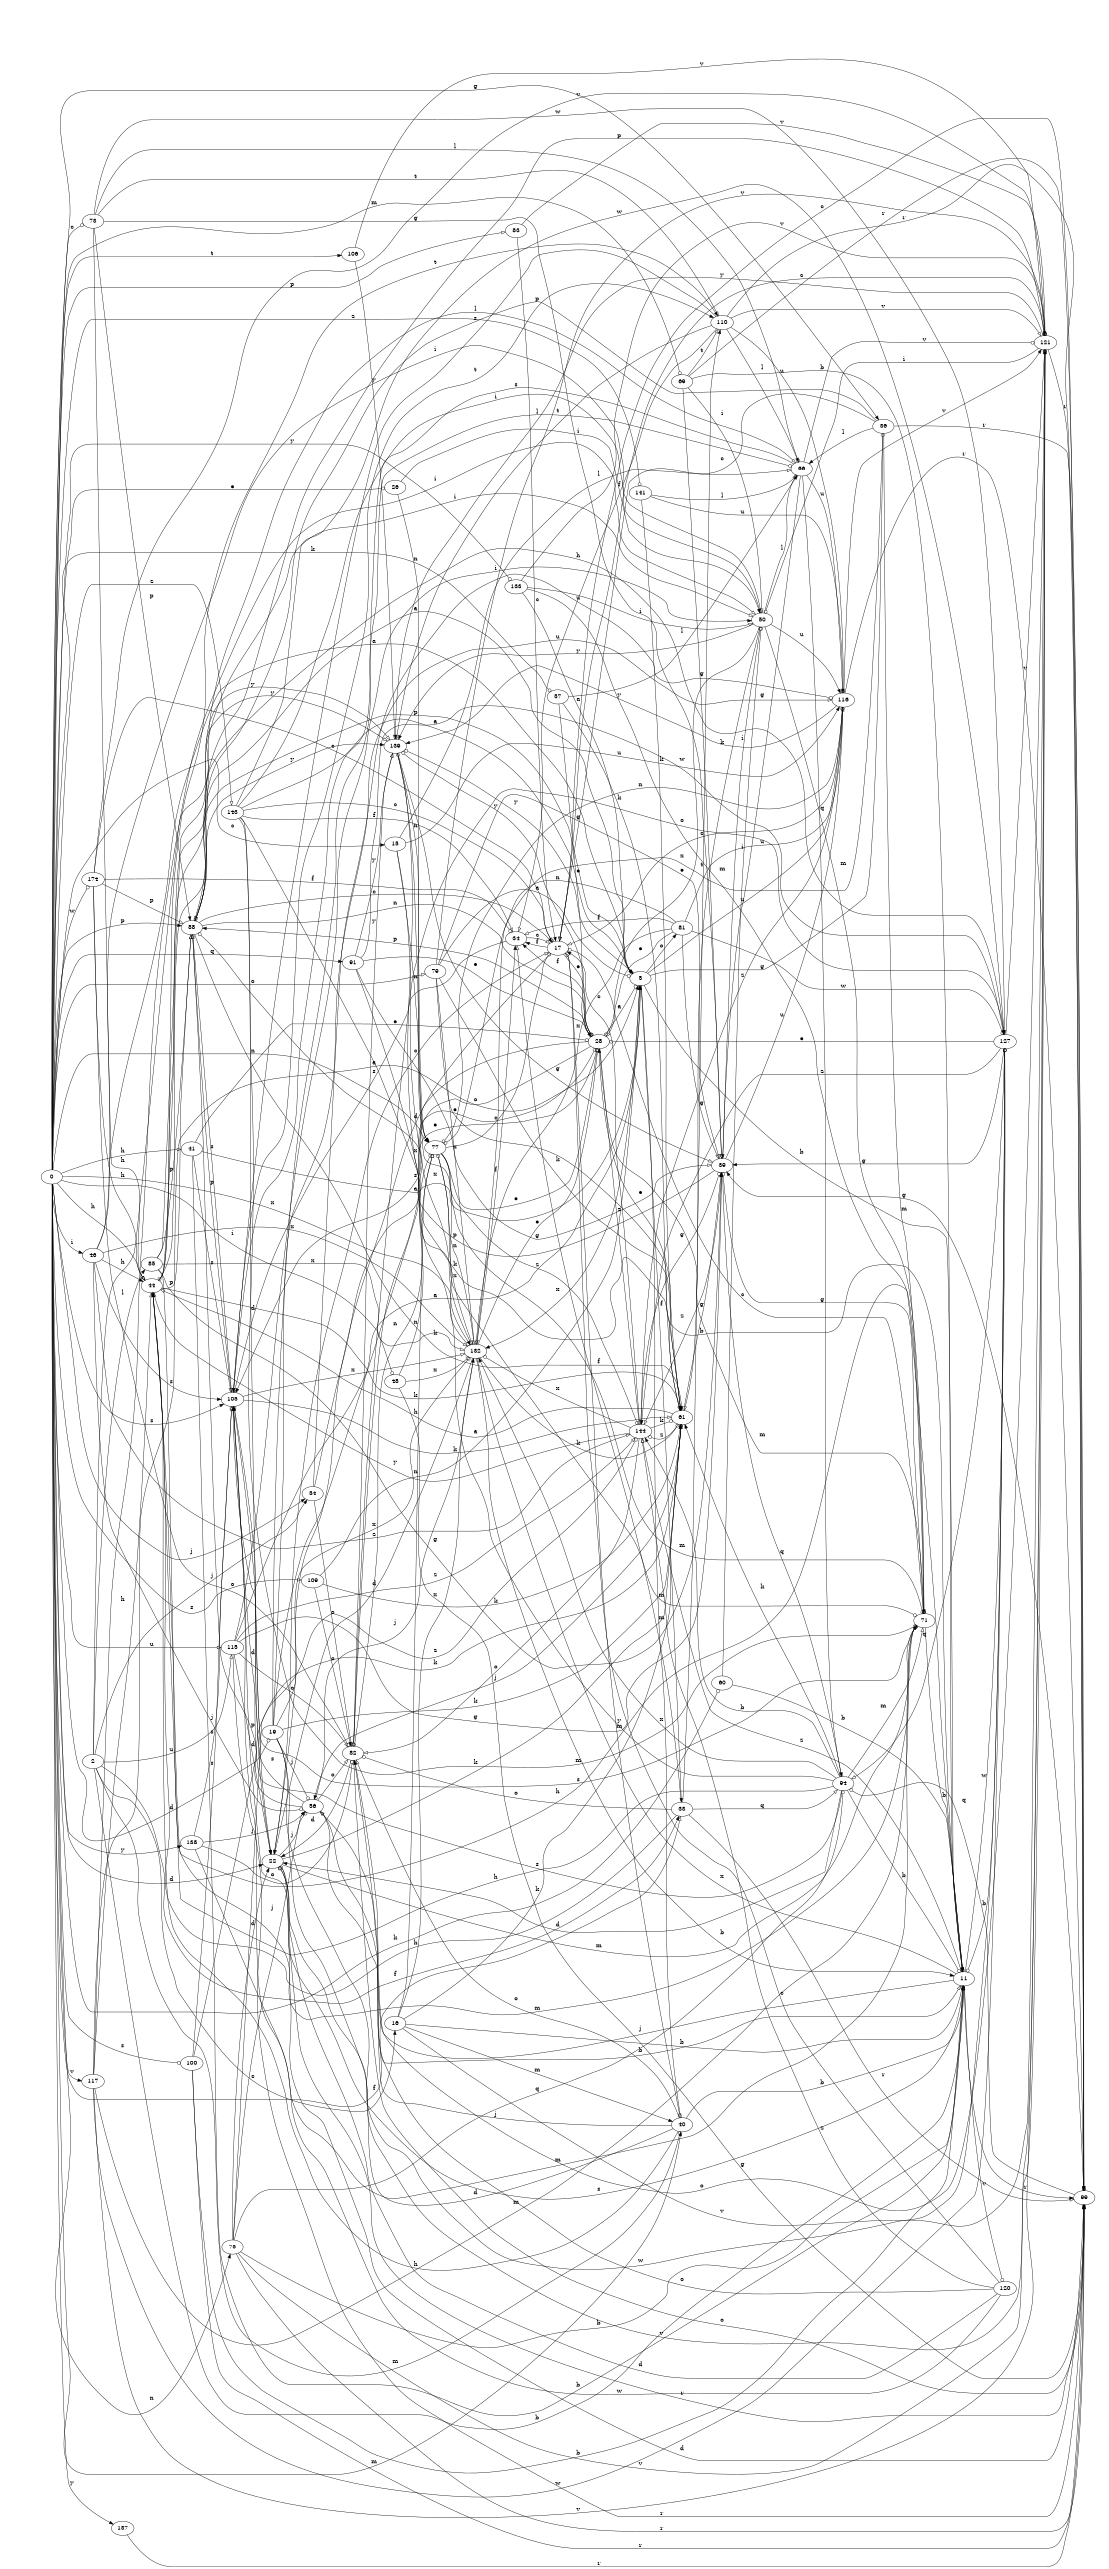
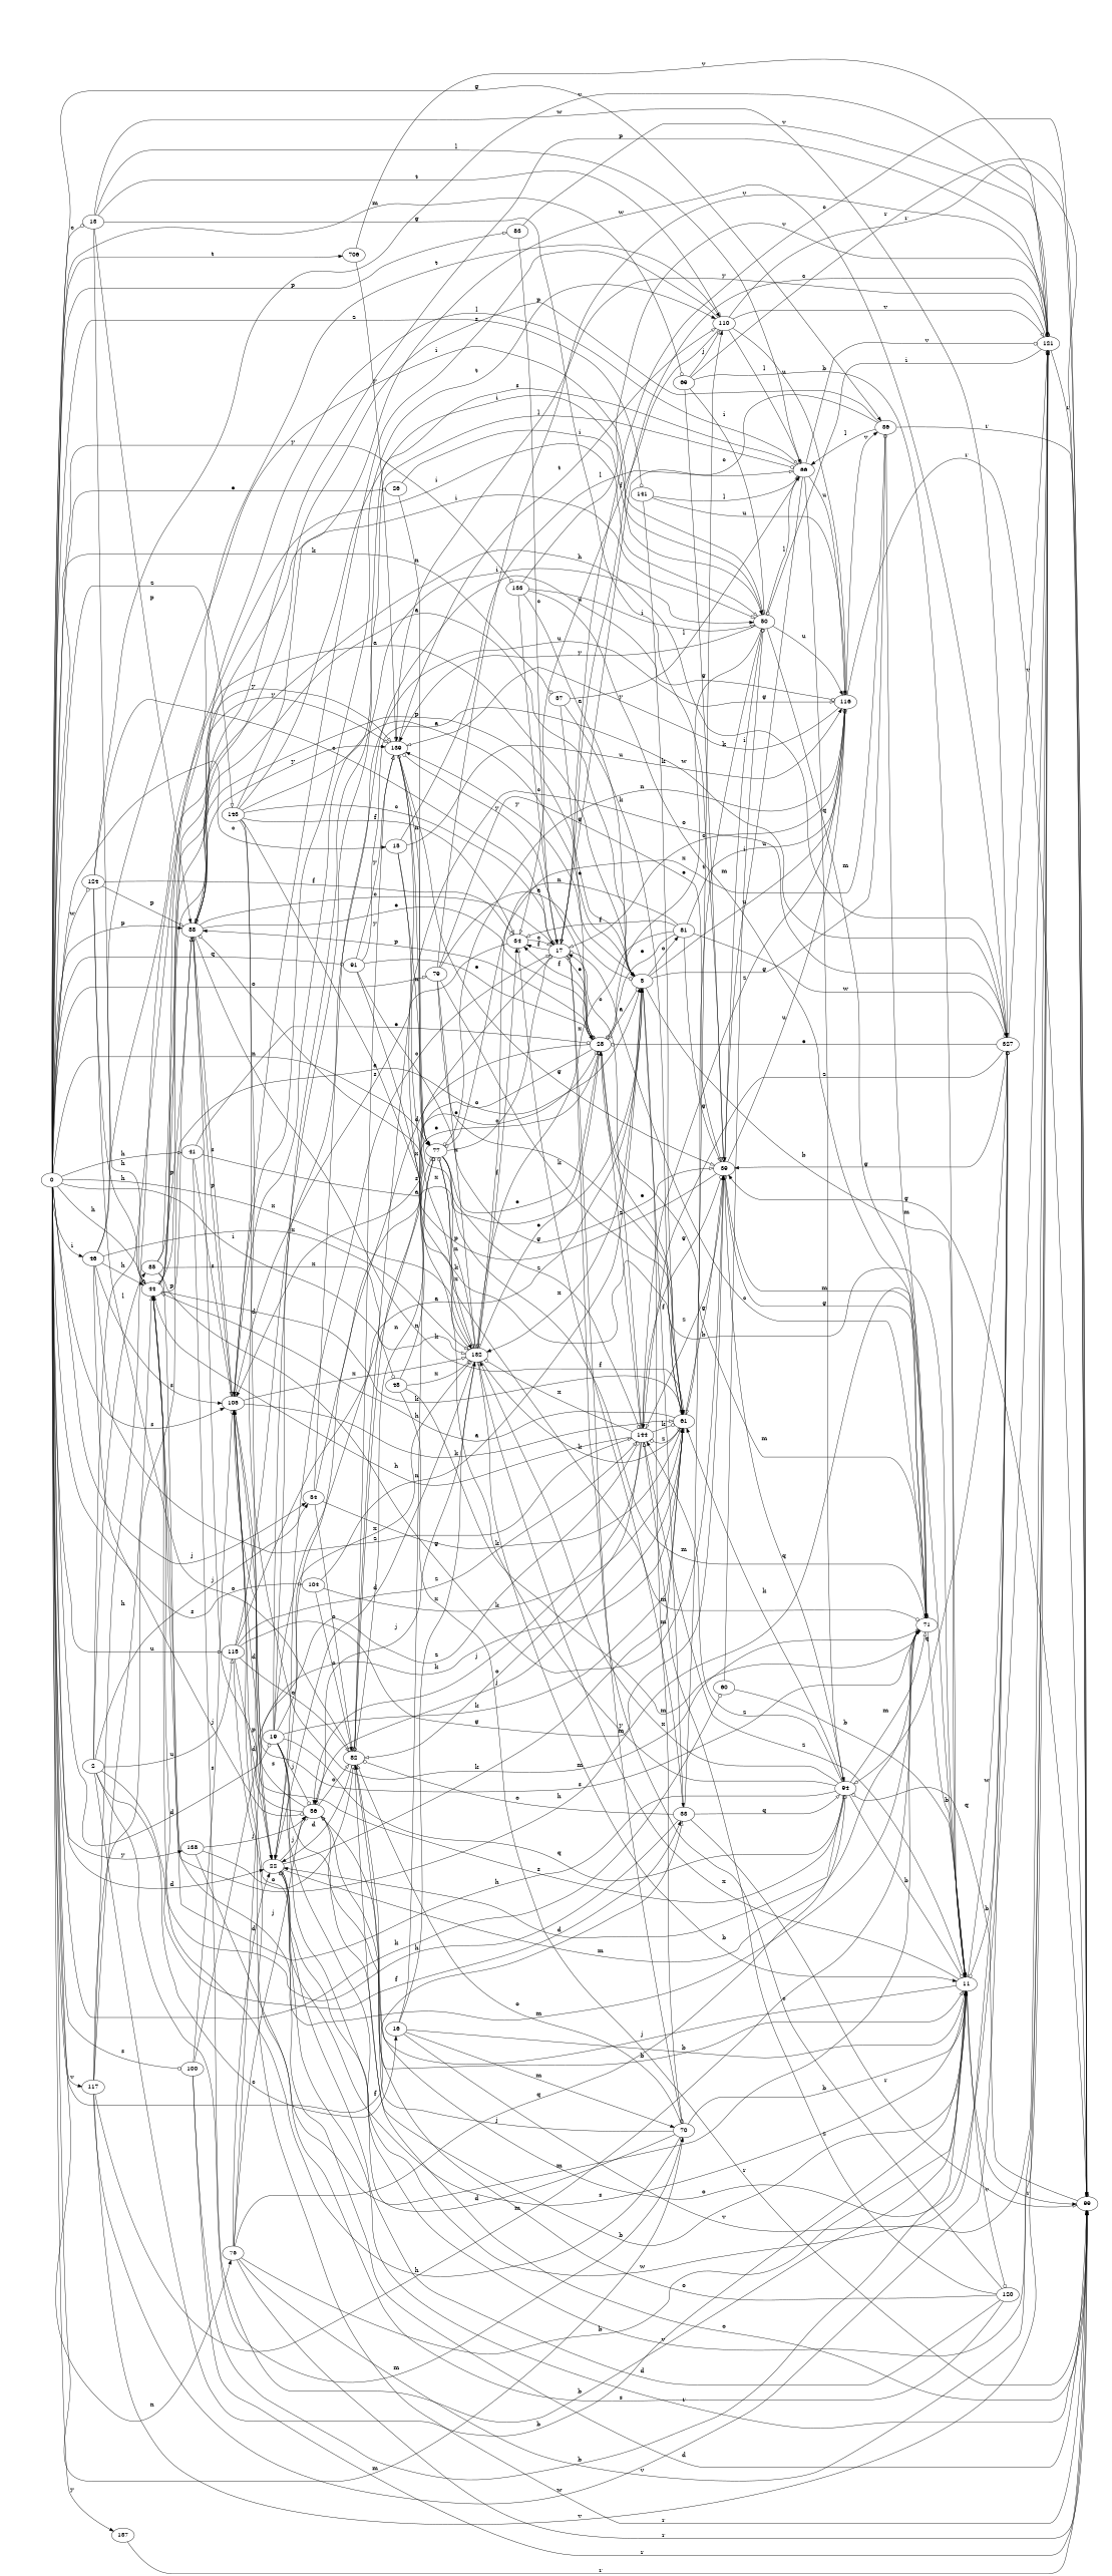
  strict digraph {
    rankdir=LR
    edge [arrowhead=odot]
    0
-   13 [label=73]
+   13
    15
    19
    22
    26
    33
    36
    41
    44
    46
    48
    54
    57
    60
    69
-   70 [label=40]
+   70
    75
    77
    79
    83
    88
    91
    100
-   104 [label=109]
+   104
    105
-   106
+   106 [label=706]
    115
    117
-   124 [label=174]
+   124
    132
    133
    137
    138
    141
    143
-   127
+   127 [label=327]
    39
    66
    110
    116
    11
    56
    61
    121
    28
    94
    99
    17
    71
    50
    34
    82
    5
    144
    139
    2
    16
    n59 [label=85]
    120
    81
    0 -> 13 [label=c]
    0 -> 15 [arrowhead=normal label=c]
    0 -> 19 [label=d]
    0 -> 22 [arrowhead=normal label=d]
    0 -> 26 [label=e]
    0 -> 33 [arrowhead=onormal label=f]
    0 -> 36 [arrowhead=normal label=g]
    0 -> 41 [arrowhead=onormal label=h]
    0 -> 44 [arrowhead=onormal label=h]
    0 -> 46 [arrowhead=normal label=i]
    0 -> 48 [label=i]
    0 -> 54 [arrowhead=normal label=j]
    0 -> 57 [label=k]
    0 -> 60 [label=k]
    0 -> 69 [label=m]
    0 -> 70 [arrowhead=normal label=m]
    0 -> 75 [arrowhead=normal label=n]
    0 -> 77 [arrowhead=normal label=n]
    0 -> 79 [arrowhead=onormal label=o]
    0 -> 83 [arrowhead=onormal label=p]
    0 -> 88 [arrowhead=normal label=p]
-   0 -> 91 [arrowhead=normal label=q]
+   0 -> 91 [label=q]
    0 -> 100 [label=s]
    0 -> 104 [arrowhead=onormal label=s]
    0 -> 105 [arrowhead=normal label=s]
    0 -> 106 [arrowhead=normal label=t]
    0 -> 115 [arrowhead=onormal label=u]
    0 -> 117 [arrowhead=normal label=v]
    0 -> 124 [label=w]
    0 -> 132 [label=x]
    0 -> 133 [label=y]
    0 -> 137 [arrowhead=normal label=y]
    0 -> 138 [arrowhead=normal label=y]
    0 -> 141 [label=z]
    0 -> 143 [arrowhead=onormal label=z]
    13 -> 44 [arrowhead=onormal label=h]
    13 -> 88 [arrowhead=normal label=p]
    13 -> 127 [arrowhead=onormal label=w]
    13 -> 39 [arrowhead=onormal label=g]
    13 -> 66 [label=l]
    13 -> 110 [arrowhead=onormal label=t]
    15 -> 77 [arrowhead=onormal label=n]
    15 -> 132 [label=x]
    15 -> 66 [arrowhead=onormal label=l]
    15 -> 116 [arrowhead=normal label=u]
    19 -> 132 [label=x]
    19 -> 127 [label=w]
    19 -> 66 [label=l]
    19 -> 116 [arrowhead=onormal label=u]
+   19 -> 11 [arrowhead=onormal label=b]
    19 -> 56 [label=j]
    19 -> 61 [arrowhead=onormal label=k]
    19 -> 121 [label=v]
    19 -> 28 [label=e]
+   19 -> 94 [label=q]
    22 -> 56 [label=j]
    22 -> 61 [label=k]
    22 -> 99 [arrowhead=normal label=r]
    22 -> 17 [arrowhead=onormal label=c]
    22 -> 71 [arrowhead=normal label=m]
    26 -> 77 [arrowhead=onormal label=n]
    26 -> 50 [arrowhead=normal label=i]
    33 -> 44 [arrowhead=normal label=h]
    33 -> 110 [arrowhead=normal label=t]
    33 -> 94 [arrowhead=onormal label=q]
    33 -> 99 [arrowhead=onormal label=r]
    33 -> 34 [arrowhead=onormal label=f]
    33 -> 82 [label=o]
    36 -> 88 [arrowhead=onormal label=p]
    36 -> 132 [arrowhead=onormal label=x]
    36 -> 66 [arrowhead=normal label=l]
    36 -> 99 [arrowhead=onormal label=r]
    36 -> 17 [arrowhead=onormal label=c]
    36 -> 71 [arrowhead=normal label=m]
    41 -> 105 [arrowhead=onormal label=s]
    41 -> 11 [label=b]
    41 -> 28 [label=e]
    41 -> 5 [arrowhead=normal label=a]
    44 -> 88 [arrowhead=onormal label=p]
    44 -> 66 [arrowhead=onormal label=l]
    44 -> 110 [arrowhead=normal label=t]
    44 -> 61 [arrowhead=onormal label=k]
    44 -> 50 [arrowhead=onormal label=i]
    46 -> 44 [arrowhead=normal label=h]
    46 -> 105 [arrowhead=normal label=s]
    46 -> 132 [arrowhead=onormal label=x]
    46 -> 56 [label=j]
    46 -> 50 [label=i]
    46 -> 5 [arrowhead=normal label=a]
    46 -> 144 [arrowhead=onormal label=z]
    48 -> 77 [label=n]
    48 -> 132 [label=x]
-   48 -> 99 [arrowhead=onormal label=g]
+   48 -> 99 [arrowhead=onormal label=r]
+   48 -> 71 [arrowhead=onormal label=m]
    54 -> 116 [label=u]
    54 -> 28 [label=e]
    54 -> 82 [arrowhead=onormal label=o]
    57 -> 66 [arrowhead=normal label=l]
    57 -> 61 [arrowhead=onormal label=k]
    57 -> 28 [label=e]
    60 -> 11 [label=b]
    60 -> 50 [label=i]
    69 -> 39 [arrowhead=onormal label=g]
-   69 -> 110 [arrowhead=onormal label=t]
+   69 -> 110 [arrowhead=onormal label=j]
    69 -> 11 [arrowhead=normal label=b]
    69 -> 99 [label=r]
    69 -> 50 [arrowhead=onormal label=i]
    70 -> 22 [label=d]
    70 -> 44 [arrowhead=normal label=h]
    70 -> 11 [arrowhead=onormal label=b]
    70 -> 56 [arrowhead=onormal label=j]
    70 -> 82 [arrowhead=onormal label=o]
    75 -> 22 [arrowhead=normal label=d]
    75 -> 11 [arrowhead=onormal label=b]
    75 -> 56 [arrowhead=normal label=j]
    75 -> 121 [label=v]
    75 -> 94 [label=q]
    75 -> 99 [label=r]
    75 -> 144 [label=z]
    77 -> 132 [arrowhead=onormal label=x]
    77 -> 28 [label=e]
    77 -> 17 [label=c]
    77 -> 71 [label=m]
    77 -> 144 [label=z]
    79 -> 132 [label=x]
    79 -> 39 [arrowhead=onormal label=g]
    79 -> 11 [label=b]
    79 -> 61 [arrowhead=normal label=k]
    79 -> 121 [label=v]
    79 -> 5 [label=a]
    83 -> 121 [label=v]
    83 -> 17 [arrowhead=normal label=c]
    88 -> 105 [arrowhead=onormal label=s]
    88 -> 61 [arrowhead=normal label=k]
-   88 -> 28 [arrowhead=normal label=n]
+   88 -> 28 [arrowhead=normal label=e]
    88 -> 17 [arrowhead=normal label=c]
    88 -> 5 [arrowhead=normal label=a]
    88 -> 139 [arrowhead=normal label=y]
    91 -> 132 [arrowhead=normal label=x]
    91 -> 127 [arrowhead=normal label=w]
    91 -> 39 [arrowhead=onormal label=g]
    91 -> 28 [label=e]
    91 -> 139 [arrowhead=onormal label=y]
    100 -> 105 [label=s]
    100 -> 11 [arrowhead=normal label=b]
    100 -> 61 [arrowhead=onormal label=k]
    100 -> 99 [label=r]
    104 -> 61 [arrowhead=normal label=k]
    104 -> 82 [arrowhead=normal label=o]
    104 -> 5 [arrowhead=normal label=a]
    105 -> 22 [arrowhead=normal label=d]
    105 -> 88 [label=p]
    105 -> 132 [arrowhead=onormal label=x]
    105 -> 110 [arrowhead=normal label=t]
    105 -> 61 [arrowhead=onormal label=k]
    106 -> 121 [label=v]
    106 -> 139 [arrowhead=onormal label=y]
    115 -> 22 [arrowhead=normal label=d]
    115 -> 39 [arrowhead=normal label=g]
    115 -> 99 [arrowhead=normal label=r]
    115 -> 50 [arrowhead=normal label=i]
    115 -> 82 [arrowhead=onormal label=o]
    115 -> 5 [arrowhead=normal label=a]
    115 -> 144 [arrowhead=onormal label=z]
    117 -> 44 [arrowhead=onormal label=h]
    117 -> 127 [label=w]
    117 -> 121 [arrowhead=onormal label=v]
    117 -> 71 [arrowhead=onormal label=m]
    117 -> 50 [arrowhead=onormal label=i]
    117 -> 5 [arrowhead=normal label=a]
    124 -> 44 [arrowhead=onormal label=h]
    124 -> 88 [arrowhead=onormal label=p]
    124 -> 121 [arrowhead=normal label=v]
    124 -> 17 [label=c]
    124 -> 34 [label=f]
    124 -> 82 [label=o]
    132 -> 22 [arrowhead=onormal label=d]
    132 -> 77 [label=n]
    132 -> 11 [arrowhead=normal label=b]
    132 -> 56 [label=j]
    132 -> 61 [label=k]
    132 -> 28 [label=e]
    132 -> 34 [arrowhead=normal label=f]
    133 -> 121 [label=v]
+   133 -> 17 [arrowhead=normal label=c]
    133 -> 71 [label=m]
    133 -> 50 [arrowhead=onormal label=i]
    133 -> 5 [label=a]
    137 -> 99 [arrowhead=normal label=r]
-   138 -> 105 [arrowhead=onormal label=s]
    138 -> 56 [arrowhead=onormal label=j]
    138 -> 71 [label=m]
    138 -> 82 [label=o]
    141 -> 66 [arrowhead=onormal label=l]
    141 -> 116 [arrowhead=normal label=u]
    141 -> 61 [arrowhead=normal label=k]
    143 -> 22 [arrowhead=onormal label=d]
    143 -> 127 [arrowhead=normal label=w]
    143 -> 61 [label=k]
    143 -> 17 [arrowhead=onormal label=c]
    143 -> 71 [label=m]
    143 -> 50 [arrowhead=onormal label=i]
    143 -> 34 [arrowhead=onormal label=f]
    143 -> 5 [arrowhead=onormal label=a]
    127 -> 44 [label=h]
    127 -> 39 [arrowhead=normal label=g]
    127 -> 11 [label=b]
    127 -> 121 [label=v]
    127 -> 28 [label=e]
    127 -> 94 [arrowhead=onormal label=q]
    127 -> 82 [label=o]
    127 -> 144 [arrowhead=normal label=z]
    39 -> 88 [label=p]
    39 -> 116 [arrowhead=onormal label=u]
    39 -> 94 [arrowhead=normal label=q]
+   39 -> 71 [arrowhead=normal label=m]
    39 -> 50 [label=i]
    39 -> 144 [arrowhead=onormal label=z]
    66 -> 105 [label=s]
    66 -> 39 [arrowhead=normal label=g]
    66 -> 116 [label=u]
    66 -> 121 [label=v]
    66 -> 94 [label=q]
    110 -> 105 [arrowhead=normal label=s]
    110 -> 66 [arrowhead=normal label=l]
    110 -> 116 [label=u]
    110 -> 121 [arrowhead=onormal label=v]
    110 -> 99 [label=r]
    110 -> 34 [arrowhead=onormal label=f]
    116 -> 77 [label=n]
-   116 -> 121 [arrowhead=normal label=v]
+   116 -> 36 [arrowhead=normal label=v]
    116 -> 99 [arrowhead=normal label=r]
    116 -> 17 [arrowhead=onormal label=c]
    116 -> 144 [arrowhead=onormal label=z]
-   116 -> 139 [arrowhead=normal label=y]
+   116 -> 139 [arrowhead=onormal label=y]
    11 -> 44 [label=h]
    11 -> 105 [arrowhead=normal label=s]
    11 -> 132 [label=x]
    11 -> 127 [label=w]
    11 -> 56 [arrowhead=onormal label=j]
    11 -> 99 [arrowhead=normal label=r]
    11 -> 144 [arrowhead=onormal label=z]
    11 -> 120 [label=v]
    56 -> 88 [arrowhead=onormal label=p]
    56 -> 105 [arrowhead=normal label=s]
    56 -> 11 [arrowhead=onormal label=b]
    56 -> 82 [arrowhead=onormal label=o]
    61 -> 44 [arrowhead=onormal label=h]
    61 -> 39 [arrowhead=normal label=g]
    61 -> 56 [arrowhead=normal label=j]
    61 -> 28 [arrowhead=normal label=e]
    61 -> 144 [label=z]
    121 -> 88 [arrowhead=onormal label=p]
    121 -> 99 [arrowhead=onormal label=r]
    121 -> 17 [arrowhead=onormal label=c]
    121 -> 50 [label=i]
    121 -> 82 [arrowhead=onormal label=o]
    121 -> 139 [arrowhead=normal label=y]
    28 -> 88 [arrowhead=normal label=p]
    28 -> 105 [arrowhead=normal label=s]
    28 -> 71 [label=m]
    28 -> 34 [arrowhead=normal label=f]
    28 -> 82 [label=o]
    28 -> 5 [label=a]
    28 -> 144 [label=z]
    28 -> 139 [label=y]
    94 -> 22 [arrowhead=normal label=d]
    94 -> 44 [label=h]
    94 -> 105 [arrowhead=onormal label=s]
    94 -> 132 [arrowhead=normal label=x]
    94 -> 11 [label=b]
    94 -> 61 [arrowhead=normal label=k]
    94 -> 71 [arrowhead=onormal label=m]
-   94 -> 144 [arrowhead=normal label=b]
+   94 -> 144 [arrowhead=normal label=z]
    94 -> 139 [label=y]
    99 -> 22 [label=d]
    99 -> 39 [arrowhead=normal label=g]
    99 -> 94 [label=q]
    99 -> 17 [arrowhead=onormal label=c]
    99 -> 82 [arrowhead=onormal label=o]
    17 -> 22 [arrowhead=normal label=d]
    17 -> 70 [arrowhead=onormal label=m]
    17 -> 28 [label=e]
    17 -> 34 [arrowhead=normal label=f]
    71 -> 105 [label=s]
    71 -> 39 [label=g]
    71 -> 11 [arrowhead=normal label=b]
    71 -> 17 [label=c]
    50 -> 66 [label=l]
    50 -> 116 [arrowhead=normal label=u]
    50 -> 61 [arrowhead=onormal label=k]
    50 -> 28 [arrowhead=onormal label=e]
    50 -> 71 [label=m]
    50 -> 139 [arrowhead=normal label=y]
    34 -> 105 [arrowhead=onormal label=s]
    34 -> 17 [arrowhead=onormal label=c]
    82 -> 22 [arrowhead=normal label=d]
    82 -> 77 [label=n]
    82 -> 139 [arrowhead=onormal label=y]
    5 -> 33 [arrowhead=normal label=f]
    5 -> 36 [label=g]
    5 -> 70 [label=m]
    5 -> 88 [label=p]
    5 -> 132 [arrowhead=normal label=x]
    5 -> 116 [label=u]
    5 -> 11 [arrowhead=onormal label=b]
-   5 -> 139 [label=y]
+   5 -> 139 [arrowhead=normal label=y]
    5 -> 81 [arrowhead=normal label=o]
-   144 -> 44 [arrowhead=onormal label=y]
+   144 -> 44 [arrowhead=onormal label=h]
    144 -> 132 [label=x]
    144 -> 39 [label=g]
+   144 -> 56 [arrowhead=normal label=j]
    144 -> 61 [label=k]
    144 -> 17 [arrowhead=normal label=c]
    144 -> 82 [arrowhead=onormal label=o]
    139 -> 77 [arrowhead=normal label=n]
    139 -> 39 [arrowhead=onormal label=g]
-   110 -> 139 [arrowhead=onormal label=t]
+   139 -> 110 [arrowhead=onormal label=t]
    139 -> 71 [label=m]
    2 -> 33 [arrowhead=normal label=f]
    2 -> 54 [arrowhead=normal label=j]
    2 -> 70 [label=m]
    2 -> 115 [arrowhead=onormal label=u]
    2 -> 11 [arrowhead=onormal label=b]
    2 -> 139 [arrowhead=onormal label=y]
    2 -> 16 [arrowhead=normal label=c]
    2 -> n59 [arrowhead=normal label=l]
    16 -> 70 [arrowhead=normal label=m]
    16 -> 77 [label=n]
    16 -> 132 [arrowhead=normal label=x]
    16 -> 11 [label=b]
-   16 -> 61 [label=k]
+   54 -> 61 [label=k]
    16 -> 121 [arrowhead=normal label=v]
    n59 -> 88 [arrowhead=onormal label=p]
    n59 -> 132 [arrowhead=onormal label=x]
    n59 -> 39 [arrowhead=onormal label=g]
    n59 -> 71 [label=m]
    n59 -> 139 [arrowhead=onormal label=y]
    120 -> 22 [label=d]
-   120 -> 105 [arrowhead=onormal label=w]
+   120 -> 105 [arrowhead=onormal label=s]
    120 -> 17 [arrowhead=onormal label=c]
    120 -> 82 [arrowhead=normal label=o]
    120 -> 144 [arrowhead=onormal label=z]
    81 -> 77 [label=n]
    81 -> 132 [label=x]
    81 -> 127 [label=w]
    81 -> 39 [arrowhead=onormal label=g]
    81 -> 116 [label=u]
    81 -> 28 [label=e]
    81 -> 34 [arrowhead=onormal label=f]
  }
